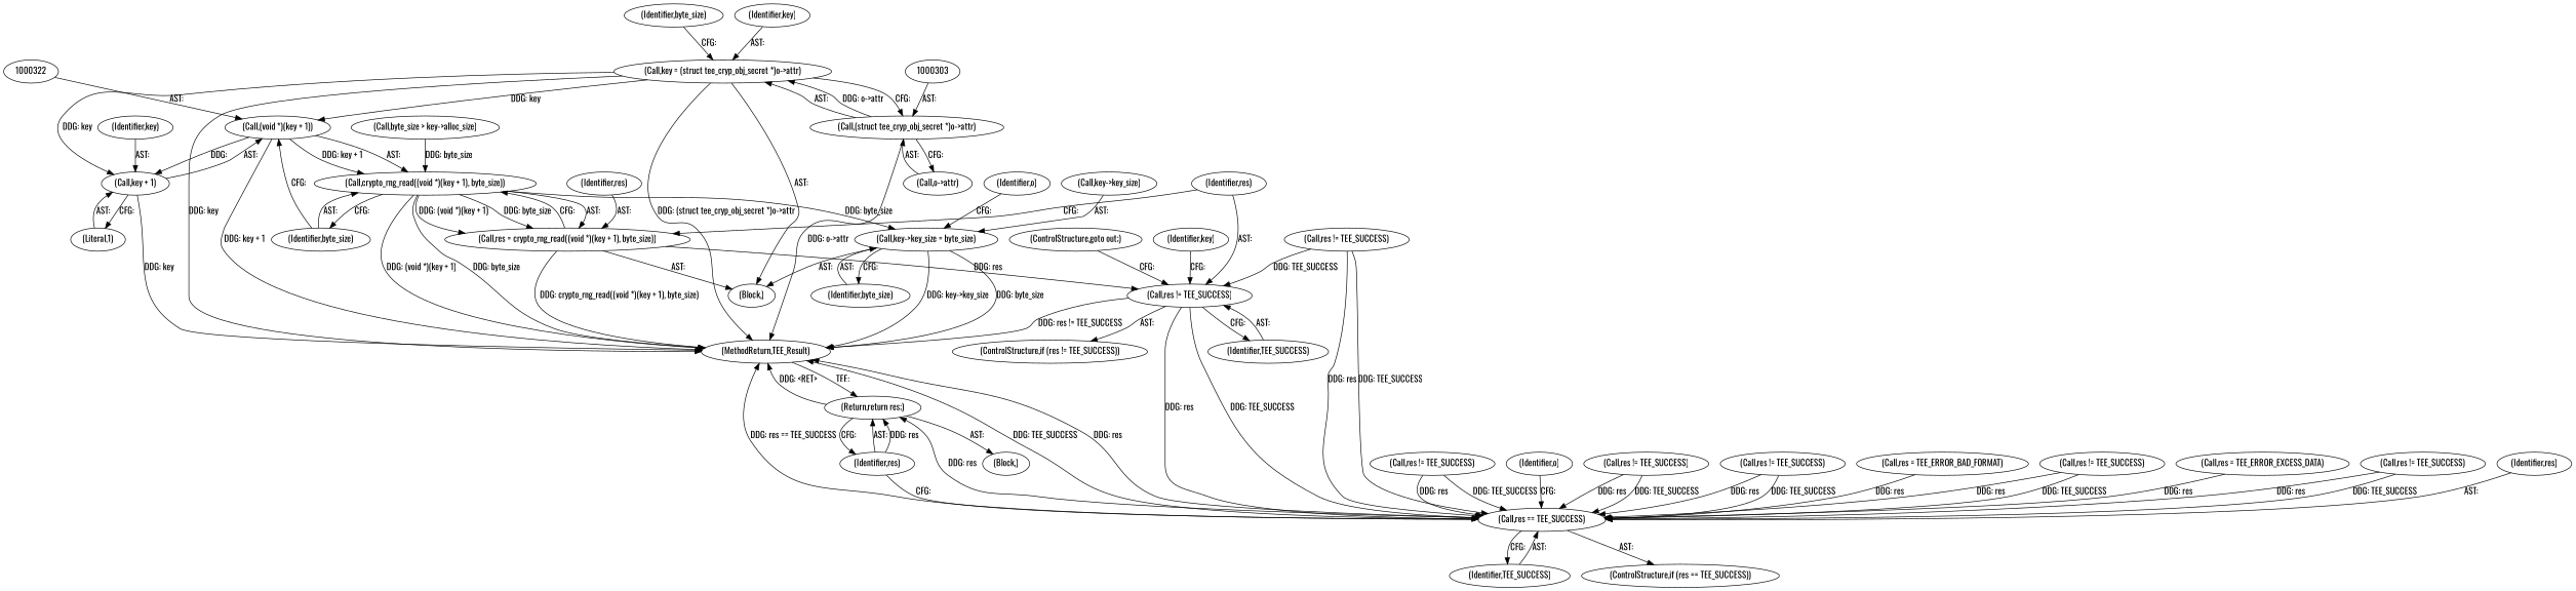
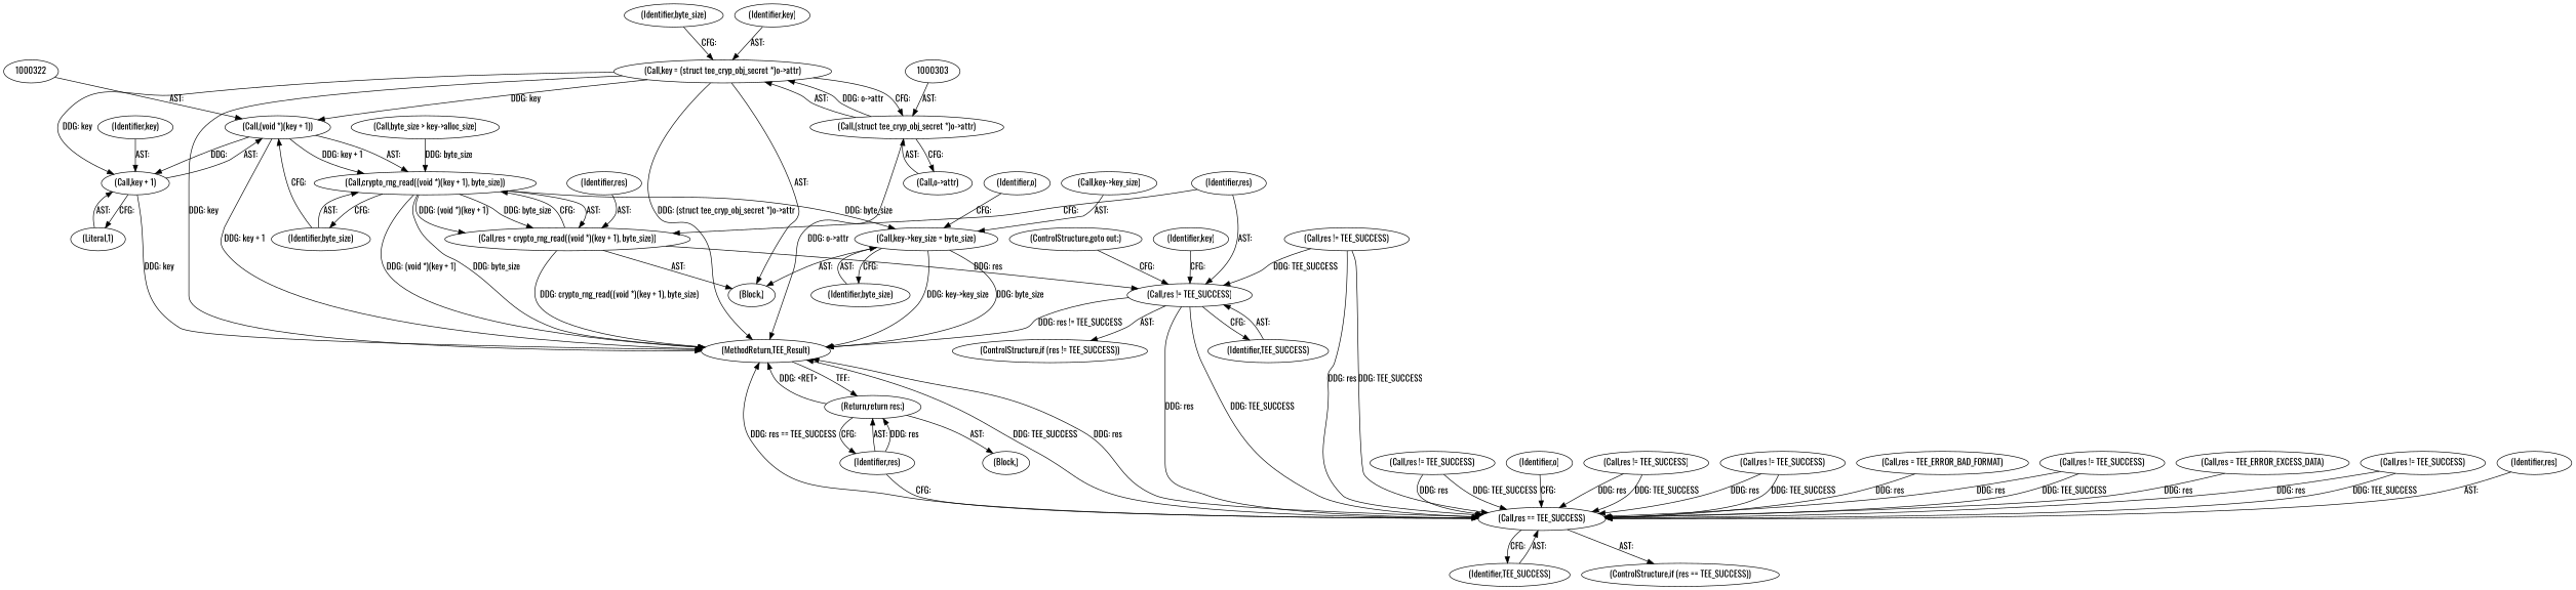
  digraph {
    fontname=Oswald
    node [fontname=Oswald]
    edge [fontname=Oswald]
    n1 [label="(Call,key = (struct tee_cryp_obj_secret *)o->attr)"]
    n2 [label="(Call,(struct tee_cryp_obj_secret *)o->attr)"]
    n3 [label="(Call,(void *)(key + 1))"]
    n4 [label="(Call,key + 1)"]
    n5 [label="(Block,)"]
    n6 [label="(MethodReturn,TEE_Result)"]
    n7 [label="(Call,o->attr)"]
    n8 [label="(Call,crypto_rng_read((void *)(key + 1), byte_size))"]
    n9 [label="(Literal,1)"]
    n10 [label="(Return,return res;)"]
    n11 [label="(Call,res = crypto_rng_read((void *)(key + 1), byte_size))"]
    n12 [label="(Call,key->key_size = byte_size)"]
    n13 [label="(Identifier,byte_size)"]
    n14 [label="(Call,res != TEE_SUCCESS)"]
    n15 [label="(Identifier,byte_size)"]
    n16 [label="(Call,res == TEE_SUCCESS)"]
    n17 [label="(Identifier,TEE_SUCCESS)"]
    n18 [label="(ControlStructure,if (res != TEE_SUCCESS))"]
    n19 [label="(Identifier,TEE_SUCCESS)"]
    n20 [label="(ControlStructure,if (res == TEE_SUCCESS))"]
    n21 [label="(Identifier,res)"]
    n22 [label="(Block,)"]
    n23 [label="(Identifier,byte_size)"]
    n24 [label="(Identifier,key)"]
    n25 [label="(Call,res != TEE_SUCCESS)"]
    n26 [label="(Call,res != TEE_SUCCESS)"]
    n27 [label="(Identifier,res)"]
    n28 [label="(Identifier,key)"]
    n29 [label="(Identifier,res)"]
    n30 [label="(Identifier,o)"]
    n31 [label="(Call,res != TEE_SUCCESS)"]
    n32 [label="(Call,key->key_size)"]
    n33 [label="(Call,res != TEE_SUCCESS)"]
    n34 [label="(Call,res = TEE_ERROR_BAD_FORMAT)"]
    n35 [label="(Call,res != TEE_SUCCESS)"]
    n36 [label="(Identifier,o)"]
    n37 [label="(Call,res = TEE_ERROR_EXCESS_DATA)"]
    n38 [label="(Call,res != TEE_SUCCESS)"]
    n39 [label="(Identifier,res)"]
    n40 [label="(Call,byte_size > key->alloc_size)"]
    n41 [label="(ControlStructure,goto out;)"]
    n42 [label="(Identifier,key)"]
    1000303
    1000322
    n1 -> n2 [label="CFG: "]
    n1 -> n3 [label="DDG: key"]
    n1 -> n4 [label="DDG: key"]
    n1 -> n5 [label="AST: "]
    n1 -> n6 [label="DDG: key"]
    n1 -> n6 [label="DDG: (struct tee_cryp_obj_secret *)o->attr"]
    n2 -> n1 [label="AST: "]
    n2 -> n1 [label="DDG: o->attr"]
    n2 -> n6 [label="DDG: o->attr"]
    n2 -> n7 [label="CFG: "]
    n3 -> n4 [label="DDG: "]
    n3 -> n6 [label="DDG: key + 1"]
    n3 -> n8 [label="AST: "]
    n3 -> n8 [label="DDG: key + 1"]
    n4 -> n3 [label="AST: "]
    n4 -> n6 [label="DDG: key"]
    n4 -> n9 [label="CFG: "]
    n6 -> n10 [label="TEE: "]
    n7 -> n2 [label="AST: "]
    n8 -> n6 [label="DDG: byte_size"]
    n8 -> n6 [label="DDG: (void *)(key + 1)"]
    n8 -> n11 [label="AST: "]
    n8 -> n11 [label="DDG: (void *)(key + 1)"]
    n8 -> n11 [label="DDG: byte_size"]
    n8 -> n12 [label="DDG: byte_size"]
    n8 -> n13 [label="CFG: "]
    n9 -> n4 [label="AST: "]
    n10 -> n6 [label="DDG: <RET>"]
    n10 -> n21 [label="CFG: "]
    n10 -> n22 [label="AST: "]
    n11 -> n5 [label="AST: "]
    n11 -> n6 [label="DDG: crypto_rng_read((void *)(key + 1), byte_size)"]
    n11 -> n8 [label="CFG: "]
    n11 -> n14 [label="DDG: res"]
    n12 -> n5 [label="AST: "]
    n12 -> n6 [label="DDG: key->key_size"]
    n12 -> n6 [label="DDG: byte_size"]
    n12 -> n15 [label="CFG: "]
    n13 -> n3 [label="CFG: "]
    n13 -> n8 [label="AST: "]
    n14 -> n6 [label="DDG: res != TEE_SUCCESS"]
    n14 -> n16 [label="DDG: res"]
    n14 -> n16 [label="DDG: TEE_SUCCESS"]
    n14 -> n17 [label="CFG: "]
    n14 -> n18 [label="AST: "]
    n15 -> n12 [label="AST: "]
    n16 -> n6 [label="DDG: res == TEE_SUCCESS"]
    n16 -> n6 [label="DDG: TEE_SUCCESS"]
    n16 -> n6 [label="DDG: res"]
-   n16 -> n10 [label="DDG: res"]
    n16 -> n19 [label="CFG: "]
    n16 -> n20 [label="AST: "]
    n17 -> n14 [label="AST: "]
    n19 -> n16 [label="AST: "]
    n21 -> n10 [label="AST: "]
    n21 -> n10 [label="DDG: res"]
    n21 -> n16 [label="CFG: "]
    n23 -> n1 [label="CFG: "]
    n24 -> n4 [label="AST: "]
    n25 -> n16 [label="DDG: res"]
    n25 -> n16 [label="DDG: TEE_SUCCESS"]
    n26 -> n14 [label="DDG: TEE_SUCCESS"]
    n26 -> n16 [label="DDG: res"]
    n26 -> n16 [label="DDG: TEE_SUCCESS"]
    n27 -> n11 [label="AST: "]
    n28 -> n1 [label="AST: "]
    n29 -> n11 [label="CFG: "]
    n29 -> n14 [label="AST: "]
    n30 -> n16 [label="CFG: "]
    n31 -> n16 [label="DDG: res"]
    n31 -> n16 [label="DDG: TEE_SUCCESS"]
    n32 -> n12 [label="AST: "]
    n33 -> n16 [label="DDG: res"]
    n33 -> n16 [label="DDG: TEE_SUCCESS"]
    n34 -> n16 [label="DDG: res"]
    n35 -> n16 [label="DDG: res"]
    n35 -> n16 [label="DDG: TEE_SUCCESS"]
    n36 -> n12 [label="CFG: "]
    n37 -> n16 [label="DDG: res"]
    n38 -> n16 [label="DDG: res"]
    n38 -> n16 [label="DDG: TEE_SUCCESS"]
    n39 -> n16 [label="AST: "]
    n40 -> n8 [label="DDG: byte_size"]
    n41 -> n14 [label="CFG: "]
    n42 -> n14 [label="CFG: "]
    1000303 -> n2 [label="AST: "]
    1000322 -> n3 [label="AST: "]
  }
